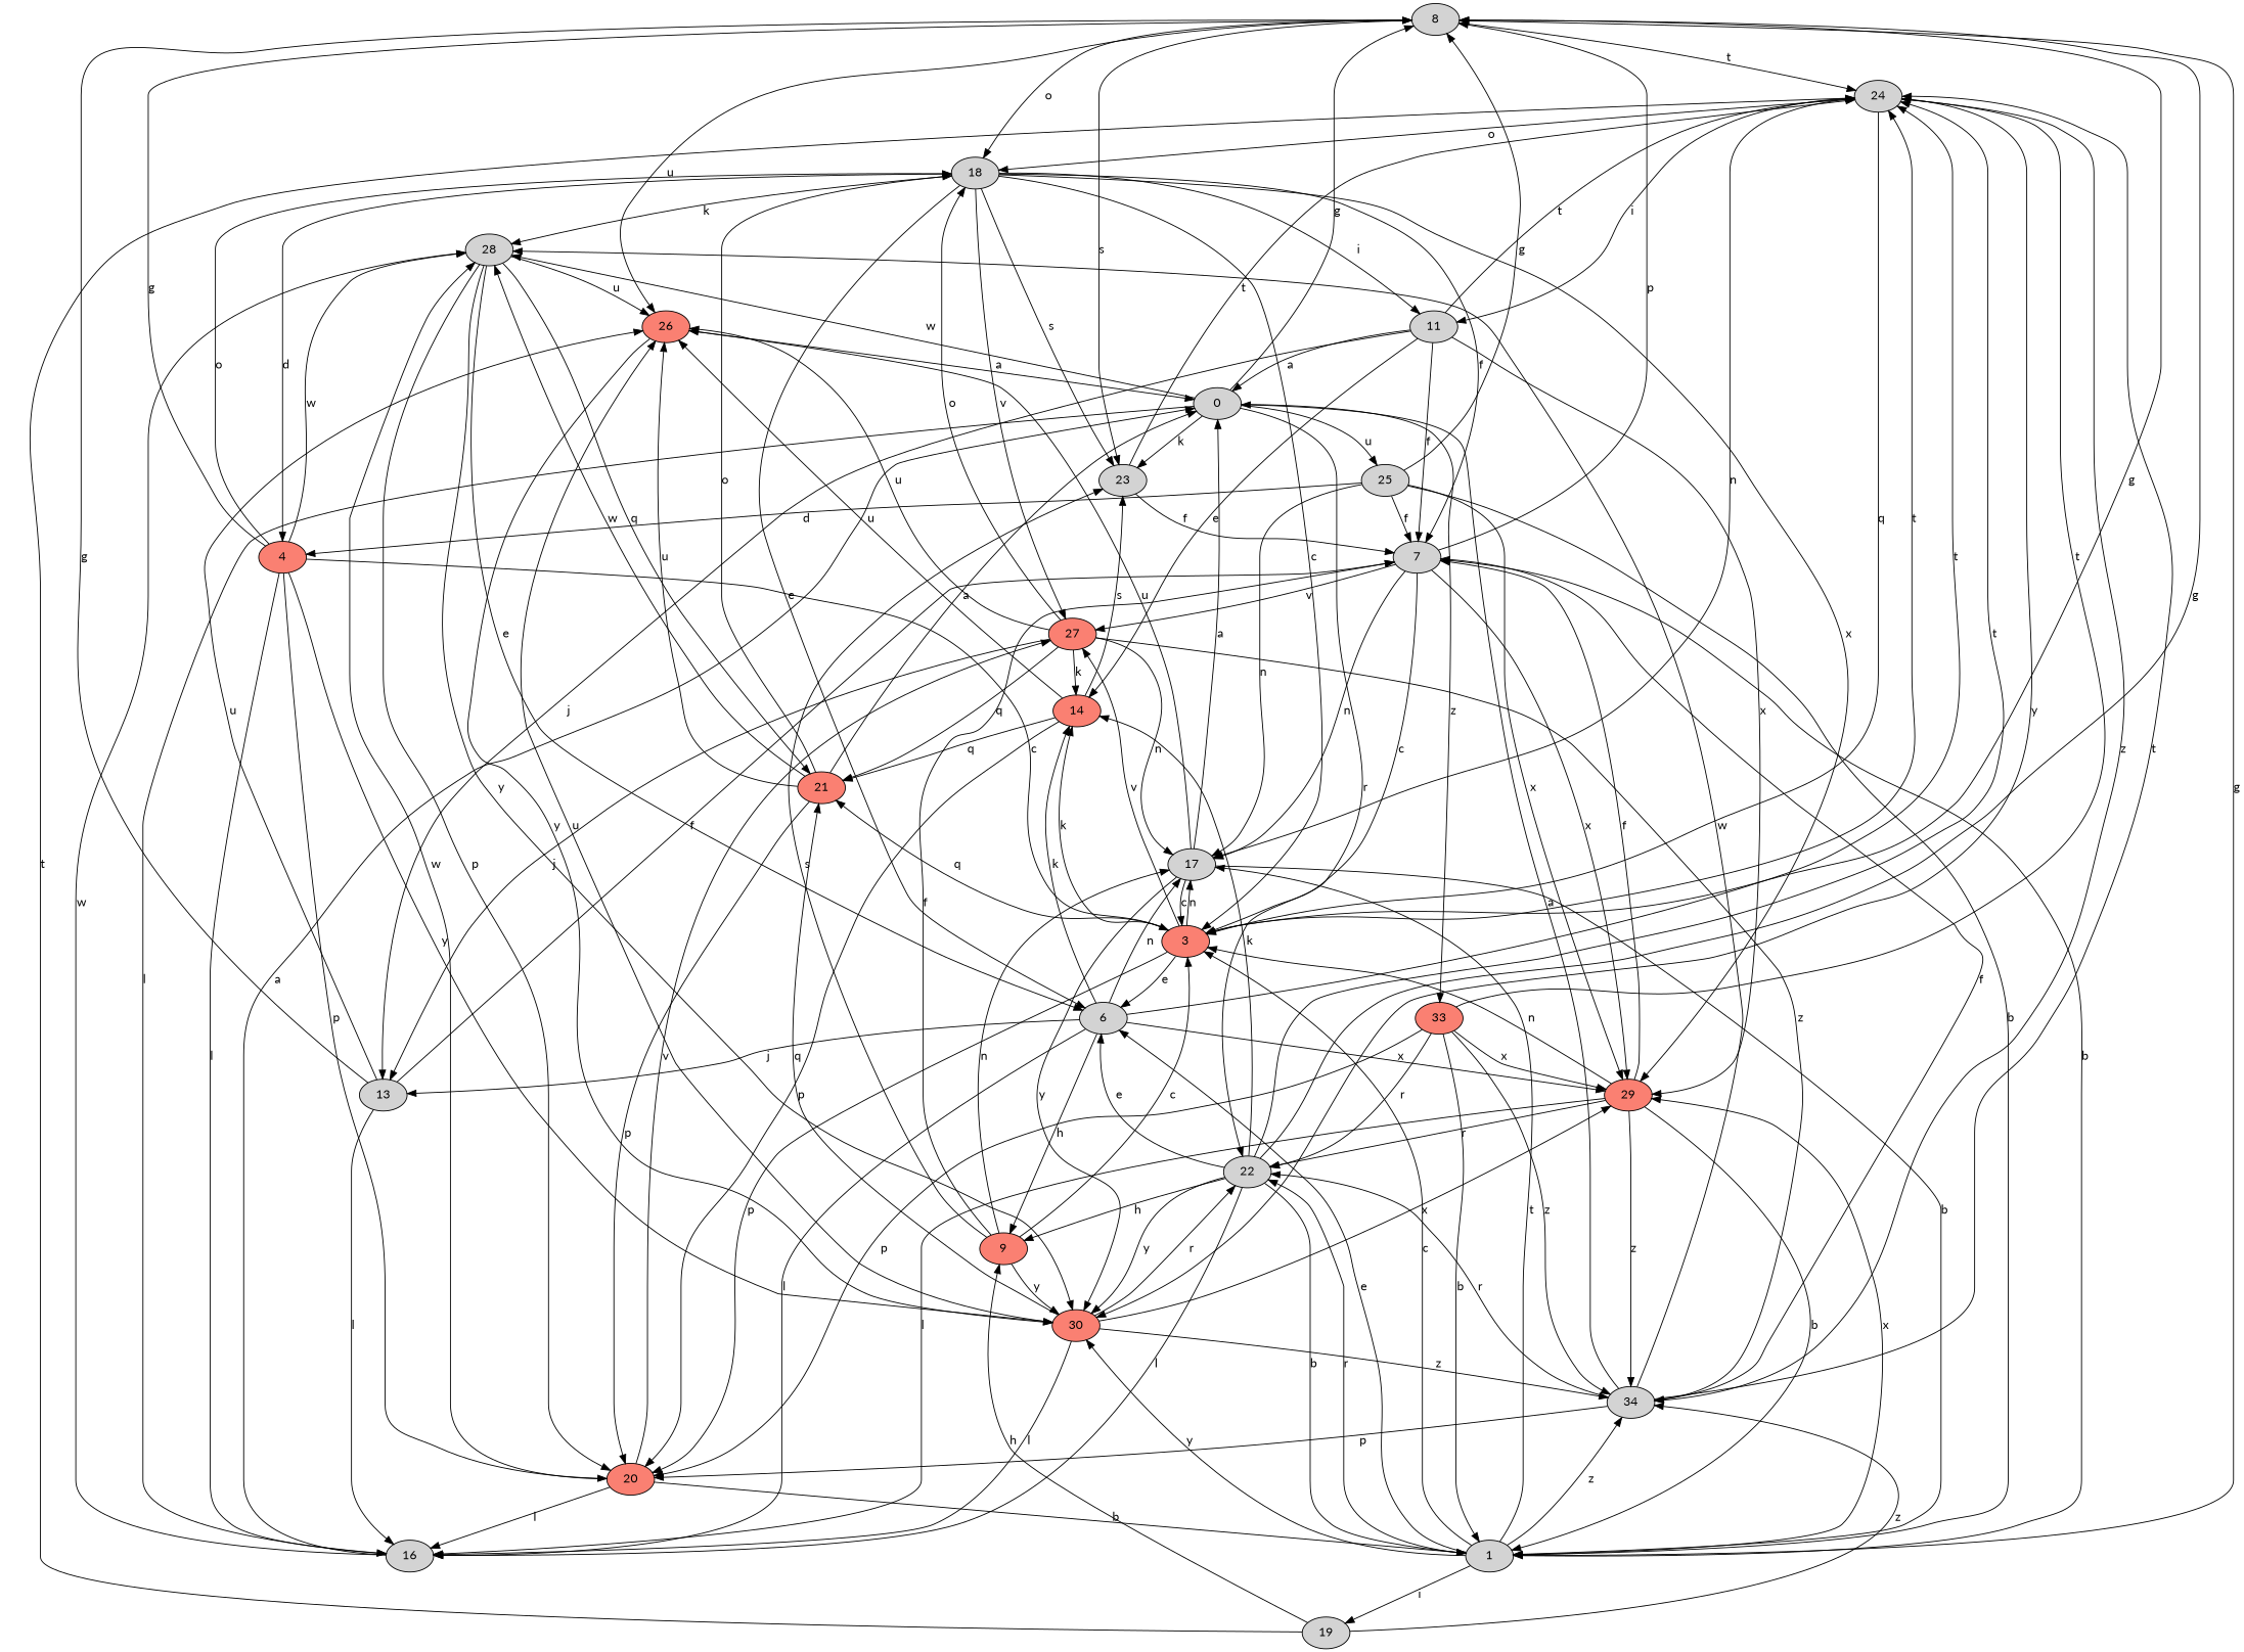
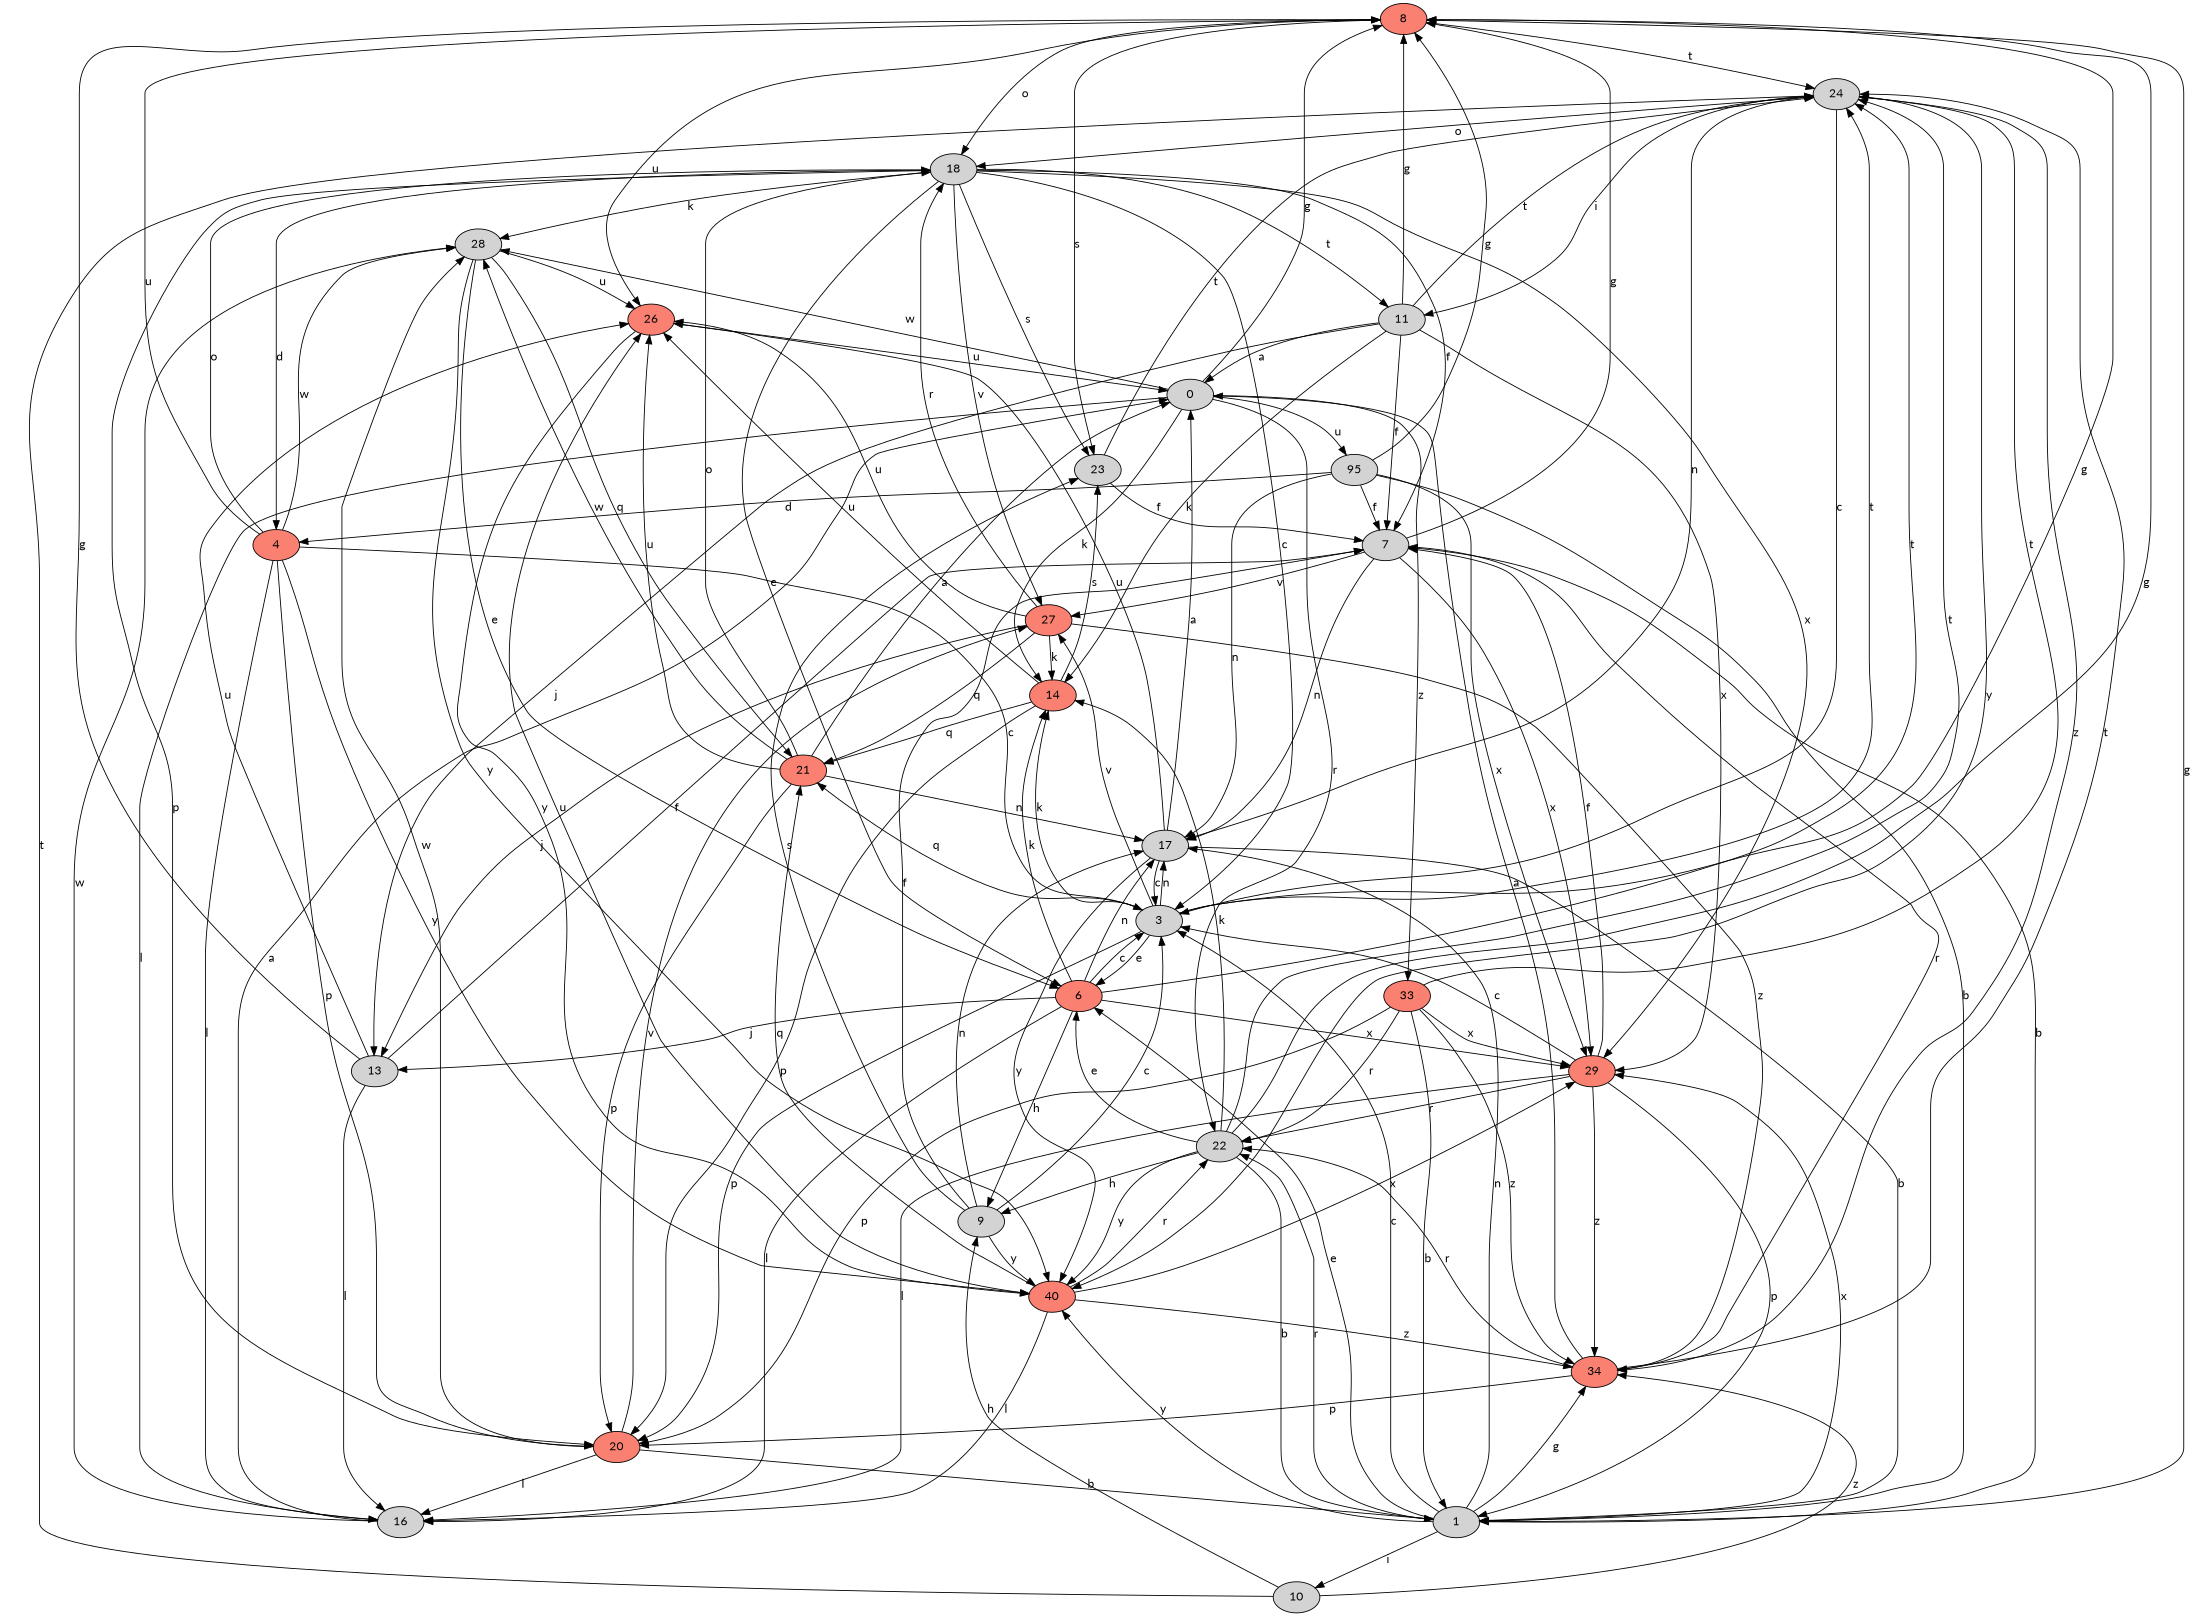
  strict digraph {
    fontname=Lato
    node [fillcolor=lightgrey fontname=Lato style=filled]
    edge [fontname=Lato]
-   8
+   8 [fillcolor=salmon]
    0
    14 [fillcolor=salmon]
    16
    22
-   25
+   25 [label=95]
    28
    33 [fillcolor=salmon]
    24
    18
    23
    26 [fillcolor=salmon]
    20 [fillcolor=salmon]
    21 [fillcolor=salmon]
    1
-   6
-   30 [fillcolor=salmon]
-   9 [fillcolor=salmon]
+   6 [fillcolor=salmon]
+   30 [fillcolor=salmon label=40]
+   9
    17
    29 [fillcolor=salmon]
    4 [fillcolor=salmon]
    7
-   34
-   3 [fillcolor=salmon]
-   10 [label=19]
+   34 [fillcolor=salmon]
+   3
+   10
    27 [fillcolor=salmon]
    13
    11
    8 -> 24 [label=t]
    8 -> 18 [label=o]
    8 -> 23 [label=s]
    8 -> 26 [label=u]
    0 -> 8 [label=g]
-   0 -> 23 [label=k]
+   0 -> 14 [label=k]
    0 -> 16 [label=l]
    0 -> 22 [label=r]
    0 -> 25 [label=u]
    0 -> 28 [label=w]
    0 -> 33 [label=z]
    14 -> 23 [label=s]
    14 -> 26 [label=u]
    14 -> 20 [label=p]
    14 -> 21 [label=q]
    16 -> 0 [label=a]
    16 -> 28 [label=w]
    22 -> 8 [label=g]
    22 -> 14 [label=k]
-   22 -> 16 [label=l]
    22 -> 24 [label=t]
    22 -> 1 [label=b]
    22 -> 6 [label=e]
    22 -> 30 [label=y]
    22 -> 9 [label=h]
    25 -> 8 [label=g]
    25 -> 1 [label=b]
    25 -> 17 [label=n]
    25 -> 29 [label=x]
    25 -> 4 [label=d]
    25 -> 7 [label=f]
    28 -> 26 [label=u]
-   28 -> 20 [label=p]
+   18 -> 20 [label=p]
    28 -> 21 [label=q]
    28 -> 6 [label=e]
    28 -> 30 [label=y]
    33 -> 22 [label=r]
    33 -> 24 [label=t]
    33 -> 20 [label=p]
    33 -> 1 [label=b]
    33 -> 29 [label=x]
    33 -> 34 [label=z]
    24 -> 18 [label=o]
    24 -> 30 [label=y]
    24 -> 17 [label=n]
    24 -> 34 [label=z]
-   24 -> 3 [label=q]
+   24 -> 3 [label=c]
    24 -> 11 [label=i]
    18 -> 28 [label=k]
    18 -> 23 [label=s]
    18 -> 6 [label=e]
    18 -> 29 [label=x]
    18 -> 4 [label=d]
    18 -> 7 [label=f]
    18 -> 3 [label=c]
    18 -> 27 [label=v]
-   18 -> 11 [label=i]
+   18 -> 11 [label=t]
    23 -> 24 [label=t]
    23 -> 7 [label=f]
-   26 -> 0 [label=a]
+   26 -> 0 [label=u]
    26 -> 30 [label=y]
    20 -> 16 [label=l]
    20 -> 28 [label=w]
    20 -> 1 [label=b]
    20 -> 27 [label=v]
    21 -> 0 [label=a]
    21 -> 28 [label=w]
    21 -> 18 [label=o]
    21 -> 26 [label=u]
    21 -> 20 [label=p]
    1 -> 8 [label=g]
    1 -> 22 [label=r]
    1 -> 6 [label=e]
    1 -> 30 [label=y]
-   1 -> 17 [label=t]
+   1 -> 17 [label=n]
    1 -> 29 [label=x]
-   1 -> 34 [label=z]
+   1 -> 34 [label=g]
    1 -> 3 [label=c]
    1 -> 10 [label=i]
    6 -> 14 [label=k]
    6 -> 16 [label=l]
    6 -> 24 [label=t]
    6 -> 9 [label=h]
    6 -> 17 [label=n]
    6 -> 29 [label=x]
-   7 -> 3 [label=c]
+   6 -> 3 [label=c]
    6 -> 13 [label=j]
    30 -> 16 [label=l]
    30 -> 22 [label=r]
    30 -> 26 [label=u]
    30 -> 21 [label=q]
    30 -> 29 [label=x]
    30 -> 34 [label=z]
    9 -> 23 [label=s]
    9 -> 30 [label=y]
    9 -> 17 [label=n]
    9 -> 7 [label=f]
    9 -> 3 [label=c]
    17 -> 0 [label=a]
    17 -> 26 [label=u]
    17 -> 1 [label=b]
    17 -> 30 [label=y]
    17 -> 3 [label=c]
    29 -> 16 [label=l]
    29 -> 22 [label=r]
-   29 -> 1 [label=b]
+   29 -> 1 [label=p]
    29 -> 7 [label=f]
    29 -> 34 [label=z]
-   29 -> 3 [label=n]
-   4 -> 8 [label=g]
+   29 -> 3 [label=c]
+   4 -> 8 [label=u]
    4 -> 16 [label=l]
    4 -> 28 [label=w]
    4 -> 18 [label=o]
    4 -> 20 [label=p]
    4 -> 30 [label=y]
    4 -> 3 [label=c]
-   7 -> 8 [label=p]
+   7 -> 8 [label=g]
    7 -> 1 [label=b]
    7 -> 17 [label=n]
    7 -> 29 [label=x]
    7 -> 27 [label=v]
    34 -> 0 [label=a]
    34 -> 22 [label=r]
-   34 -> 28 [label=w]
    34 -> 24 [label=t]
    34 -> 20 [label=p]
-   34 -> 7 [label=f]
+   34 -> 7 [label=r]
    3 -> 8 [label=g]
    3 -> 14 [label=k]
    3 -> 24 [label=t]
    3 -> 20 [label=p]
    3 -> 21 [label=q]
    3 -> 6 [label=e]
    3 -> 17 [label=n]
    3 -> 27 [label=v]
    10 -> 24 [label=t]
    10 -> 9 [label=h]
    10 -> 34 [label=z]
    27 -> 14 [label=k]
-   27 -> 18 [label=o]
+   27 -> 18 [label=r]
    27 -> 26 [label=u]
    27 -> 21 [label=q]
-   27 -> 17 [label=n]
+   21 -> 17 [label=n]
    27 -> 34 [label=z]
    27 -> 13 [label=j]
    13 -> 8 [label=g]
    13 -> 16 [label=l]
    13 -> 26 [label=u]
    13 -> 7 [label=f]
+   11 -> 8 [label=g]
    11 -> 0 [label=a]
-   11 -> 14 [label=e]
+   11 -> 14 [label=k]
    11 -> 24 [label=t]
    11 -> 29 [label=x]
    11 -> 7 [label=f]
    11 -> 13 [label=j]
  }
